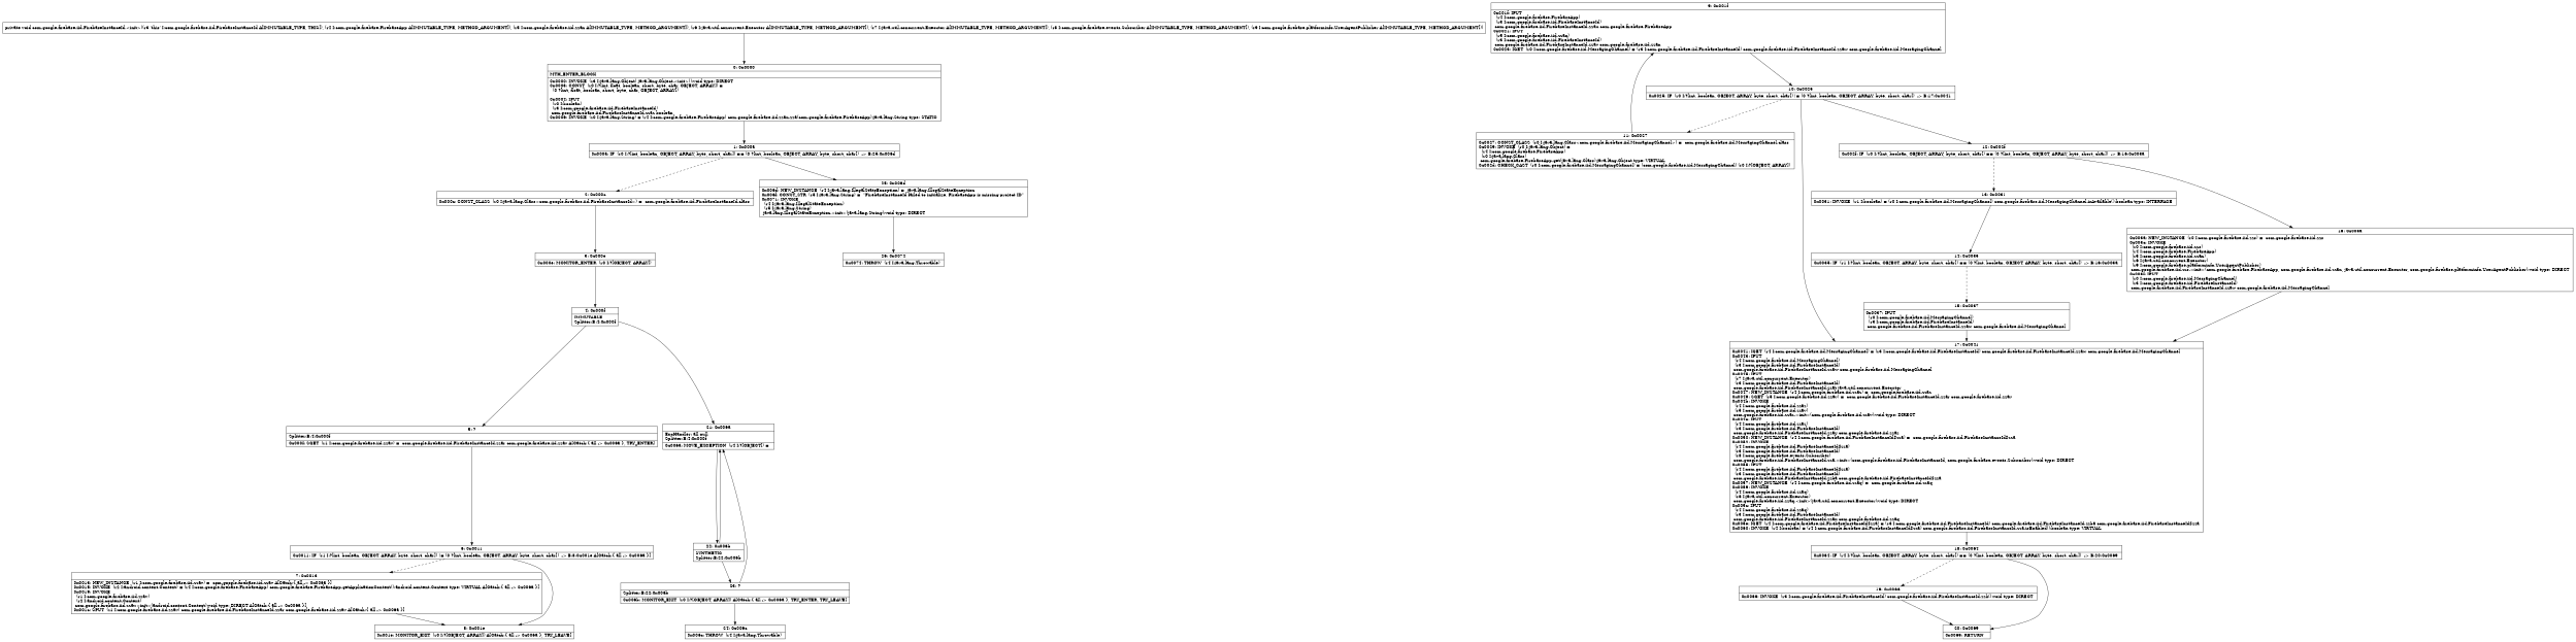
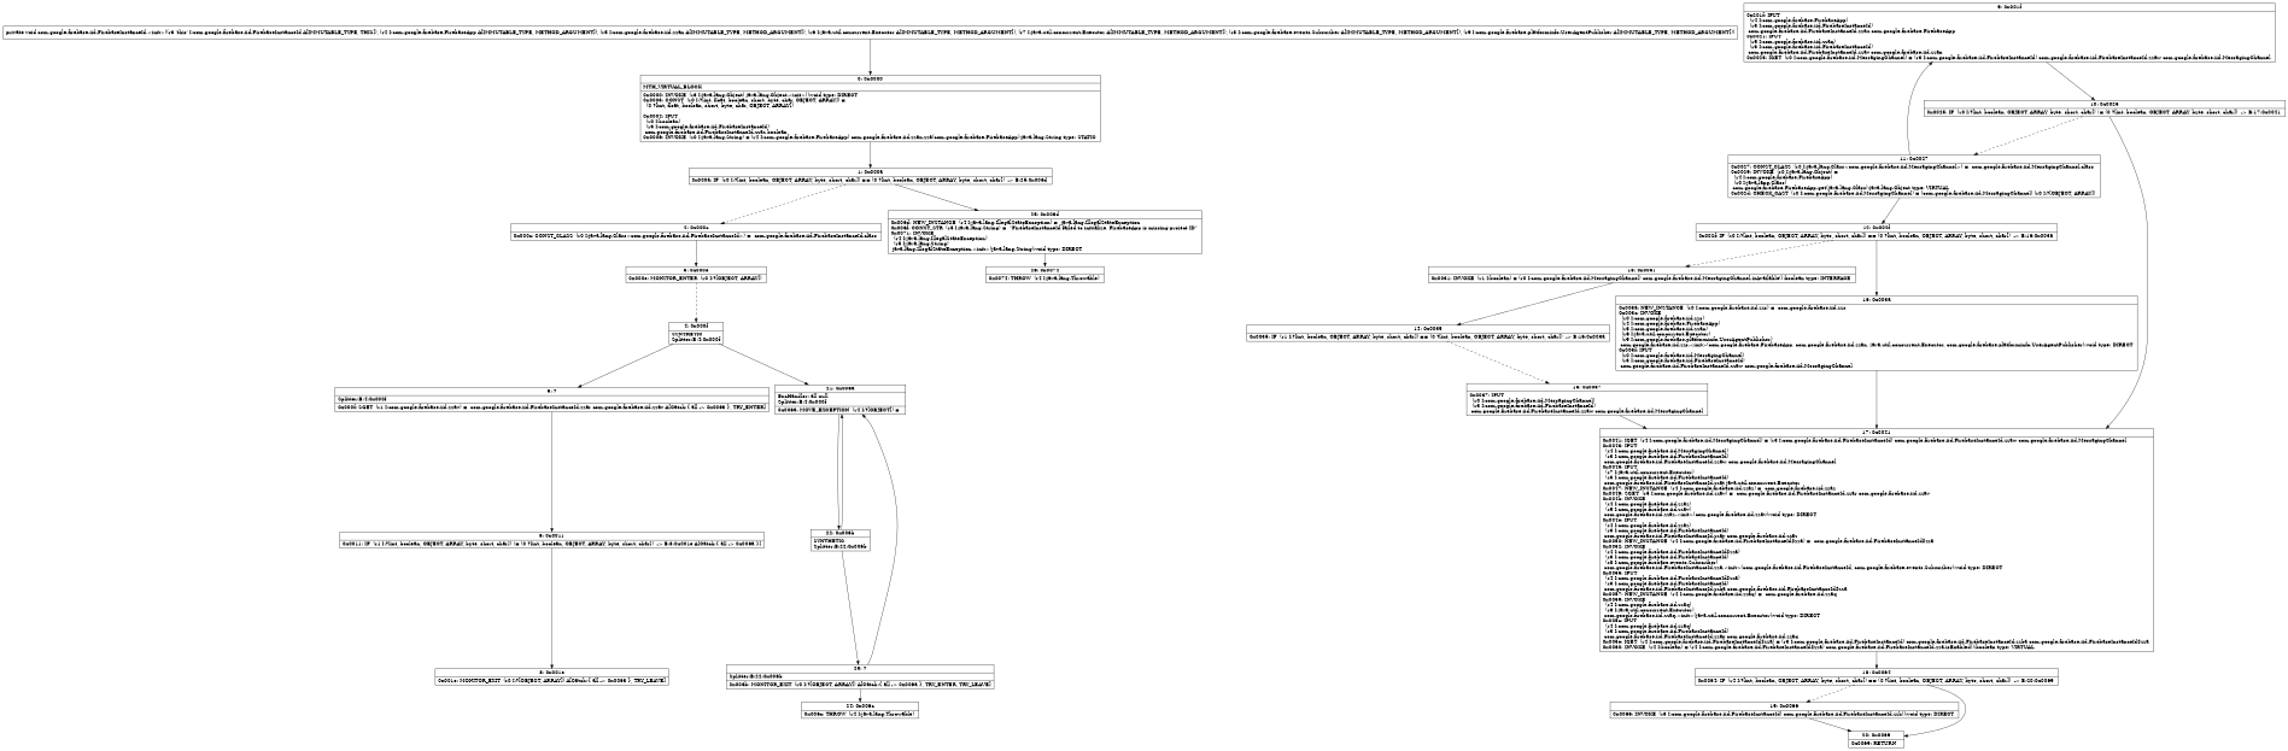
  digraph {
    node [shape=record]
-   n1 [label="{0\:\ 0x0000|MTH_ENTER_BLOCK\l|0x0000: INVOKE  (r3 I:java.lang.Object) java.lang.Object.\<init\>():void type: DIRECT \l0x0003: CONST  (r0 I:?[int, float, boolean, short, byte, char, OBJECT, ARRAY]) = \l  (0 ?[int, float, boolean, short, byte, char, OBJECT, ARRAY])\l \l0x0004: IPUT  \l  (r0 I:boolean)\l  (r3 I:com.google.firebase.iid.FirebaseInstanceId)\l com.google.firebase.iid.FirebaseInstanceId.zzaz boolean \l0x0006: INVOKE  (r0 I:java.lang.String) = (r4 I:com.google.firebase.FirebaseApp) com.google.firebase.iid.zzan.zza(com.google.firebase.FirebaseApp):java.lang.String type: STATIC \l}"]
+   n1 [label="{0\:\ 0x0000|MTH_VIRTUAL_BLOCK\l|0x0000: INVOKE  (r3 I:java.lang.Object) java.lang.Object.\<init\>():void type: DIRECT \l0x0003: CONST  (r0 I:?[int, float, boolean, short, byte, char, OBJECT, ARRAY]) = \l  (0 ?[int, float, boolean, short, byte, char, OBJECT, ARRAY])\l \l0x0004: IPUT  \l  (r0 I:boolean)\l  (r3 I:com.google.firebase.iid.FirebaseInstanceId)\l com.google.firebase.iid.FirebaseInstanceId.zzaz boolean \l0x0006: INVOKE  (r0 I:java.lang.String) = (r4 I:com.google.firebase.FirebaseApp) com.google.firebase.iid.zzan.zza(com.google.firebase.FirebaseApp):java.lang.String type: STATIC \l}"]
    n2 [label="{1\:\ 0x000a|0x000a: IF  (r0 I:?[int, boolean, OBJECT, ARRAY, byte, short, char]) == (0 ?[int, boolean, OBJECT, ARRAY, byte, short, char])  \-\> B:25:0x006d \l}"]
    n3 [label="{2\:\ 0x000c|0x000c: CONST_CLASS  (r0 I:java.lang.Class\<com.google.firebase.iid.FirebaseInstanceId\>) =  com.google.firebase.iid.FirebaseInstanceId.class \l}"]
    n4 [label="{25\:\ 0x006d|0x006d: NEW_INSTANCE  (r4 I:java.lang.IllegalStateException) =  java.lang.IllegalStateException \l0x006f: CONST_STR  (r5 I:java.lang.String) =  \"FirebaseInstanceId failed to initialize, FirebaseApp is missing project ID\" \l0x0071: INVOKE  \l  (r4 I:java.lang.IllegalStateException)\l  (r5 I:java.lang.String)\l java.lang.IllegalStateException.\<init\>(java.lang.String):void type: DIRECT \l}"]
    n5 [label="{3\:\ 0x000e|0x000e: MONITOR_ENTER  (r0 I:?[OBJECT, ARRAY]) \l}"]
    n6 [label="{26\:\ 0x0074|0x0074: THROW  (r4 I:java.lang.Throwable) \l}"]
-   n7 [label="{4\:\ 0x000f|IMMUTABLE\lSplitter:B:4:0x000f\l}"]
+   n7 [label="{4\:\ 0x000f|SYNTHETIC\lSplitter:B:4:0x000f\l}"]
    n8 [label="{5\:\ ?|Splitter:B:4:0x000f\l|0x000f: SGET  (r1 I:com.google.firebase.iid.zzav) =  com.google.firebase.iid.FirebaseInstanceId.zzar com.google.firebase.iid.zzav A[Catch:\{ all \-\> 0x006a \}, TRY_ENTER]\l}"]
    n9 [label="{21\:\ 0x006a|ExcHandler: all null\lSplitter:B:4:0x000f\l|0x006a: MOVE_EXCEPTION  (r4 I:?[OBJECT]) =  \l}"]
    n10 [label="{6\:\ 0x0011|0x0011: IF  (r1 I:?[int, boolean, OBJECT, ARRAY, byte, short, char]) != (0 ?[int, boolean, OBJECT, ARRAY, byte, short, char])  \-\> B:8:0x001e A[Catch:\{ all \-\> 0x006a \}]\l}"]
    n11 [label="{22\:\ 0x006b|SYNTHETIC\lSplitter:B:22:0x006b\l}"]
-   n12 [label="{7\:\ 0x0013|0x0013: NEW_INSTANCE  (r1 I:com.google.firebase.iid.zzav) =  com.google.firebase.iid.zzav A[Catch:\{ all \-\> 0x006a \}]\l0x0015: INVOKE  (r2 I:android.content.Context) = (r4 I:com.google.firebase.FirebaseApp) com.google.firebase.FirebaseApp.getApplicationContext():android.content.Context type: VIRTUAL A[Catch:\{ all \-\> 0x006a \}]\l0x0019: INVOKE  \l  (r1 I:com.google.firebase.iid.zzav)\l  (r2 I:android.content.Context)\l com.google.firebase.iid.zzav.\<init\>(android.content.Context):void type: DIRECT A[Catch:\{ all \-\> 0x006a \}]\l0x001c: SPUT  (r1 I:com.google.firebase.iid.zzav) com.google.firebase.iid.FirebaseInstanceId.zzar com.google.firebase.iid.zzav A[Catch:\{ all \-\> 0x006a \}]\l}"]
    n13 [label="{8\:\ 0x001e|0x001e: MONITOR_EXIT  (r0 I:?[OBJECT, ARRAY]) A[Catch:\{ all \-\> 0x006a \}, TRY_LEAVE]\l}"]
    n14 [label="{9\:\ 0x001f|0x201f: IPUT  \l  (r4 I:com.google.firebase.FirebaseApp)\l  (r3 I:com.google.firebase.iid.FirebaseInstanceId)\l com.google.firebase.iid.FirebaseInstanceId.zzau com.google.firebase.FirebaseApp \l0x0021: IPUT  \l  (r5 I:com.google.firebase.iid.zzan)\l  (r3 I:com.google.firebase.iid.FirebaseInstanceId)\l com.google.firebase.iid.FirebaseInstanceId.zzav com.google.firebase.iid.zzan \l0x0023: IGET  (r0 I:com.google.firebase.iid.MessagingChannel) = (r3 I:com.google.firebase.iid.FirebaseInstanceId) com.google.firebase.iid.FirebaseInstanceId.zzaw com.google.firebase.iid.MessagingChannel \l}"]
    n15 [label="{10\:\ 0x0025|0x0025: IF  (r0 I:?[int, boolean, OBJECT, ARRAY, byte, short, char]) != (0 ?[int, boolean, OBJECT, ARRAY, byte, short, char])  \-\> B:17:0x0041 \l}"]
    n16 [label="{11\:\ 0x0027|0x0027: CONST_CLASS  (r0 I:java.lang.Class\<com.google.firebase.iid.MessagingChannel\>) =  com.google.firebase.iid.MessagingChannel.class \l0x0029: INVOKE  (r0 I:java.lang.Object) = \l  (r4 I:com.google.firebase.FirebaseApp)\l  (r0 I:java.lang.Class)\l com.google.firebase.FirebaseApp.get(java.lang.Class):java.lang.Object type: VIRTUAL \l0x002d: CHECK_CAST  (r0 I:com.google.firebase.iid.MessagingChannel) = (com.google.firebase.iid.MessagingChannel) (r0 I:?[OBJECT, ARRAY]) \l}"]
    n17 [label="{17\:\ 0x0041|0x0041: IGET  (r4 I:com.google.firebase.iid.MessagingChannel) = (r3 I:com.google.firebase.iid.FirebaseInstanceId) com.google.firebase.iid.FirebaseInstanceId.zzaw com.google.firebase.iid.MessagingChannel \l0x0043: IPUT  \l  (r4 I:com.google.firebase.iid.MessagingChannel)\l  (r3 I:com.google.firebase.iid.FirebaseInstanceId)\l com.google.firebase.iid.FirebaseInstanceId.zzaw com.google.firebase.iid.MessagingChannel \l0x0045: IPUT  \l  (r7 I:java.util.concurrent.Executor)\l  (r3 I:com.google.firebase.iid.FirebaseInstanceId)\l com.google.firebase.iid.FirebaseInstanceId.zzat java.util.concurrent.Executor \l0x0047: NEW_INSTANCE  (r4 I:com.google.firebase.iid.zzaz) =  com.google.firebase.iid.zzaz \l0x0049: SGET  (r5 I:com.google.firebase.iid.zzav) =  com.google.firebase.iid.FirebaseInstanceId.zzar com.google.firebase.iid.zzav \l0x004b: INVOKE  \l  (r4 I:com.google.firebase.iid.zzaz)\l  (r5 I:com.google.firebase.iid.zzav)\l com.google.firebase.iid.zzaz.\<init\>(com.google.firebase.iid.zzav):void type: DIRECT \l0x004e: IPUT  \l  (r4 I:com.google.firebase.iid.zzaz)\l  (r3 I:com.google.firebase.iid.FirebaseInstanceId)\l com.google.firebase.iid.FirebaseInstanceId.zzay com.google.firebase.iid.zzaz \l0x0050: NEW_INSTANCE  (r4 I:com.google.firebase.iid.FirebaseInstanceId$zza) =  com.google.firebase.iid.FirebaseInstanceId$zza \l0x0052: INVOKE  \l  (r4 I:com.google.firebase.iid.FirebaseInstanceId$zza)\l  (r3 I:com.google.firebase.iid.FirebaseInstanceId)\l  (r8 I:com.google.firebase.events.Subscriber)\l com.google.firebase.iid.FirebaseInstanceId.zza.\<init\>(com.google.firebase.iid.FirebaseInstanceId, com.google.firebase.events.Subscriber):void type: DIRECT \l0x0055: IPUT  \l  (r4 I:com.google.firebase.iid.FirebaseInstanceId$zza)\l  (r3 I:com.google.firebase.iid.FirebaseInstanceId)\l com.google.firebase.iid.FirebaseInstanceId.zzba com.google.firebase.iid.FirebaseInstanceId$zza \l0x0057: NEW_INSTANCE  (r4 I:com.google.firebase.iid.zzaq) =  com.google.firebase.iid.zzaq \l0x0059: INVOKE  \l  (r4 I:com.google.firebase.iid.zzaq)\l  (r6 I:java.util.concurrent.Executor)\l com.google.firebase.iid.zzaq.\<init\>(java.util.concurrent.Executor):void type: DIRECT \l0x005c: IPUT  \l  (r4 I:com.google.firebase.iid.zzaq)\l  (r3 I:com.google.firebase.iid.FirebaseInstanceId)\l com.google.firebase.iid.FirebaseInstanceId.zzax com.google.firebase.iid.zzaq \l0x005e: IGET  (r4 I:com.google.firebase.iid.FirebaseInstanceId$zza) = (r3 I:com.google.firebase.iid.FirebaseInstanceId) com.google.firebase.iid.FirebaseInstanceId.zzba com.google.firebase.iid.FirebaseInstanceId$zza \l0x0060: INVOKE  (r4 I:boolean) = (r4 I:com.google.firebase.iid.FirebaseInstanceId$zza) com.google.firebase.iid.FirebaseInstanceId.zza.isEnabled():boolean type: VIRTUAL \l}"]
    n18 [label="{12\:\ 0x002f|0x002f: IF  (r0 I:?[int, boolean, OBJECT, ARRAY, byte, short, char]) == (0 ?[int, boolean, OBJECT, ARRAY, byte, short, char])  \-\> B:16:0x003a \l}"]
    n19 [label="{18\:\ 0x0064|0x0064: IF  (r4 I:?[int, boolean, OBJECT, ARRAY, byte, short, char]) == (0 ?[int, boolean, OBJECT, ARRAY, byte, short, char])  \-\> B:20:0x0069 \l}"]
    n20 [label="{13\:\ 0x0031|0x0031: INVOKE  (r1 I:boolean) = (r0 I:com.google.firebase.iid.MessagingChannel) com.google.firebase.iid.MessagingChannel.isAvailable():boolean type: INTERFACE \l}"]
    n21 [label="{16\:\ 0x003a|0x003a: NEW_INSTANCE  (r0 I:com.google.firebase.iid.zzs) =  com.google.firebase.iid.zzs \l0x003c: INVOKE  \l  (r0 I:com.google.firebase.iid.zzs)\l  (r4 I:com.google.firebase.FirebaseApp)\l  (r5 I:com.google.firebase.iid.zzan)\l  (r6 I:java.util.concurrent.Executor)\l  (r9 I:com.google.firebase.platforminfo.UserAgentPublisher)\l com.google.firebase.iid.zzs.\<init\>(com.google.firebase.FirebaseApp, com.google.firebase.iid.zzan, java.util.concurrent.Executor, com.google.firebase.platforminfo.UserAgentPublisher):void type: DIRECT \l0x003f: IPUT  \l  (r0 I:com.google.firebase.iid.MessagingChannel)\l  (r3 I:com.google.firebase.iid.FirebaseInstanceId)\l com.google.firebase.iid.FirebaseInstanceId.zzaw com.google.firebase.iid.MessagingChannel \l}"]
    n22 [label="{14\:\ 0x0035|0x0035: IF  (r1 I:?[int, boolean, OBJECT, ARRAY, byte, short, char]) == (0 ?[int, boolean, OBJECT, ARRAY, byte, short, char])  \-\> B:16:0x003a \l}"]
    n23 [label="{15\:\ 0x0037|0x0037: IPUT  \l  (r0 I:com.google.firebase.iid.MessagingChannel)\l  (r3 I:com.google.firebase.iid.FirebaseInstanceId)\l com.google.firebase.iid.FirebaseInstanceId.zzaw com.google.firebase.iid.MessagingChannel \l}"]
    n24 [label="{19\:\ 0x0066|0x0066: INVOKE  (r3 I:com.google.firebase.iid.FirebaseInstanceId) com.google.firebase.iid.FirebaseInstanceId.zzh():void type: DIRECT \l}"]
    n25 [label="{20\:\ 0x0069|0x0069: RETURN   \l}"]
    n26 [label="{23\:\ ?|Splitter:B:22:0x006b\l|0x006b: MONITOR_EXIT  (r0 I:?[OBJECT, ARRAY]) A[Catch:\{ all \-\> 0x006a \}, TRY_ENTER, TRY_LEAVE]\l}"]
    n27 [label="{24\:\ 0x006c|0x006c: THROW  (r4 I:java.lang.Throwable) \l}"]
    n28 [label="{private void com.google.firebase.iid.FirebaseInstanceId.\<init\>((r3 'this' I:com.google.firebase.iid.FirebaseInstanceId A[IMMUTABLE_TYPE, THIS]), (r4 I:com.google.firebase.FirebaseApp A[IMMUTABLE_TYPE, METHOD_ARGUMENT]), (r5 I:com.google.firebase.iid.zzan A[IMMUTABLE_TYPE, METHOD_ARGUMENT]), (r6 I:java.util.concurrent.Executor A[IMMUTABLE_TYPE, METHOD_ARGUMENT]), (r7 I:java.util.concurrent.Executor A[IMMUTABLE_TYPE, METHOD_ARGUMENT]), (r8 I:com.google.firebase.events.Subscriber A[IMMUTABLE_TYPE, METHOD_ARGUMENT]), (r9 I:com.google.firebase.platforminfo.UserAgentPublisher A[IMMUTABLE_TYPE, METHOD_ARGUMENT])) }"]
    n1 -> n2
    n2 -> n3 [style=dashed]
    n2 -> n4
    n3 -> n5
    n4 -> n6
-   n5 -> n7
+   n5 -> n7 [style=dashed]
    n7 -> n8
    n7 -> n9
    n8 -> n10
    n9 -> n11
-   n10 -> n12 [style=dashed]
    n10 -> n13
    n11 -> n9
    n11 -> n26
-   n12 -> n13
    n14 -> n15
    n15 -> n16 [style=dashed]
    n15 -> n17
    n16 -> n14
-   n15 -> n18
+   n16 -> n18
    n17 -> n19
    n18 -> n20 [style=dashed]
    n18 -> n21
    n19 -> n24 [style=dashed]
    n19 -> n25
    n20 -> n22
    n21 -> n17
    n22 -> n23 [style=dashed]
    n23 -> n17
    n24 -> n25
    n26 -> n9
    n26 -> n27
    n28 -> n1
  }
